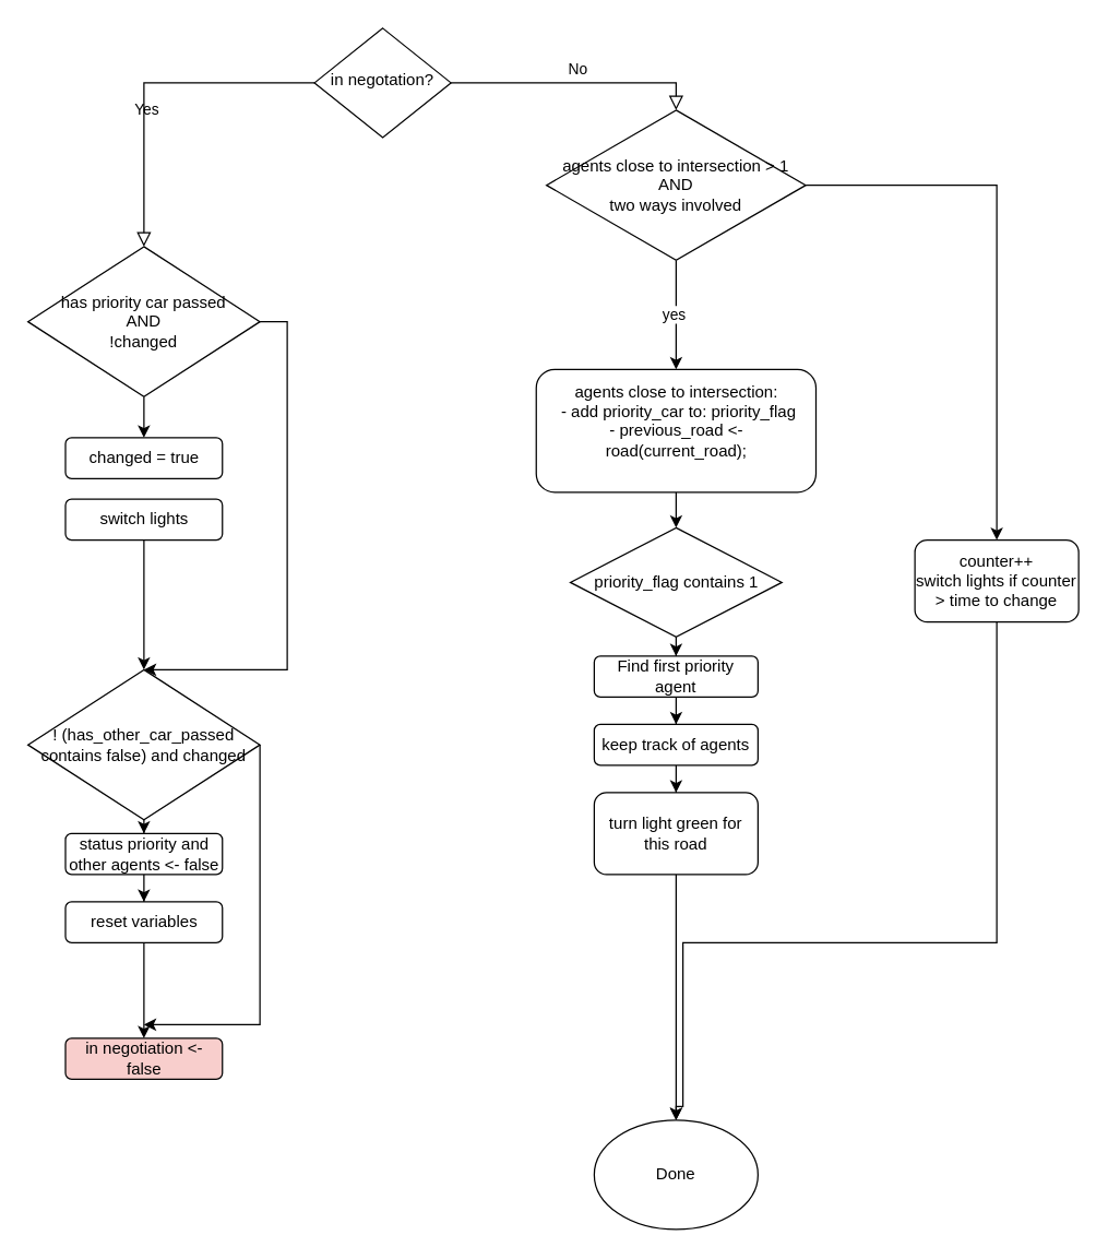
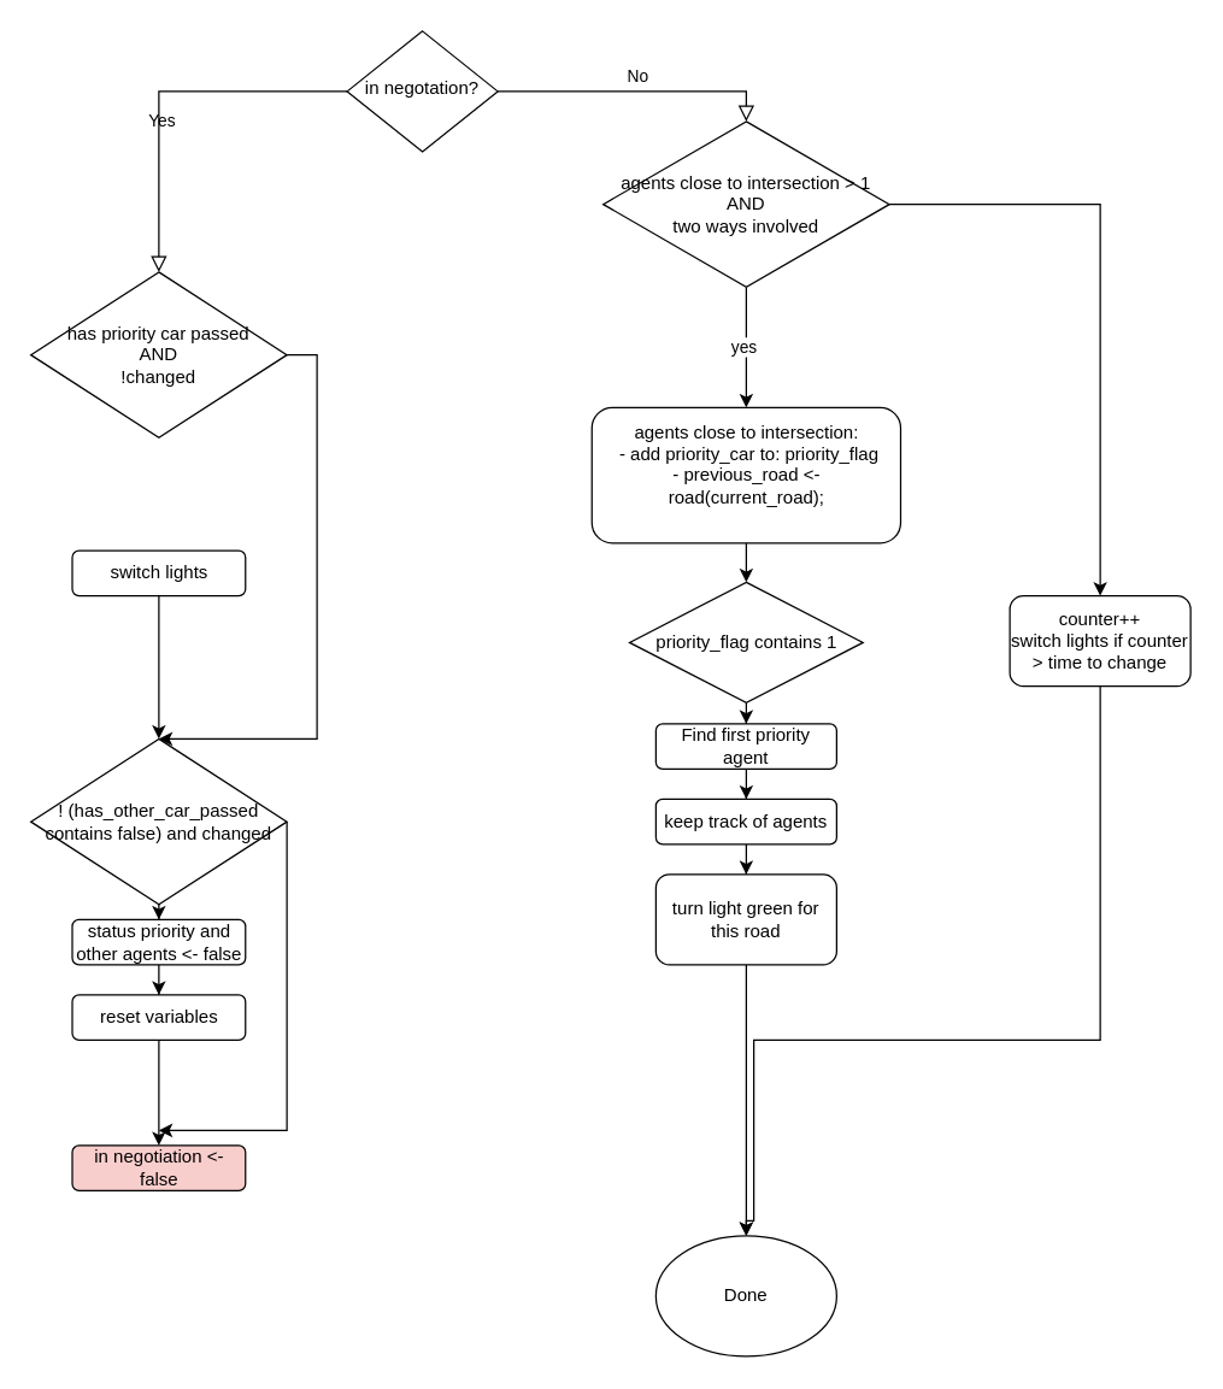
  <mxCell id="0" />
  <mxCell id="1" parent="0" />
  <mxCell id="2" value="Yes" style="rounded=0;html=1;jettySize=auto;orthogonalLoop=1;fontSize=11;endArrow=block;endFill=0;endSize=8;strokeWidth=1;shadow=0;labelBackgroundColor=none;edgeStyle=orthogonalEdgeStyle;entryX=0.5;entryY=0;entryDx=0;entryDy=0;" parent="1" source="4" target="7" edge="1"><mxGeometry y="20" relative="1" as="geometry"><mxPoint as="offset" /><mxPoint x="120" y="160" as="targetPoint" /></mxGeometry></mxCell>
  <mxCell id="3" value="No" style="edgeStyle=orthogonalEdgeStyle;rounded=0;html=1;jettySize=auto;orthogonalLoop=1;fontSize=11;endArrow=block;endFill=0;endSize=8;strokeWidth=1;shadow=0;labelBackgroundColor=none;entryX=0.5;entryY=0;entryDx=0;entryDy=0;" parent="1" source="4" target="19" edge="1"><mxGeometry y="10" relative="1" as="geometry"><mxPoint as="offset" /><mxPoint x="440" y="60" as="targetPoint" /></mxGeometry></mxCell>
  <mxCell id="4" value="in negotation?" style="rhombus;whiteSpace=wrap;html=1;shadow=0;fontFamily=Helvetica;fontSize=12;align=center;strokeWidth=1;spacing=6;spacingTop=-4;" parent="1" vertex="1"><mxGeometry x="230" y="20" width="100" height="80" as="geometry" /></mxCell>
- <mxCell id="5" style="edgeStyle=orthogonalEdgeStyle;rounded=0;orthogonalLoop=1;jettySize=auto;html=1;" edge="1" parent="1" source="7" target="8"><mxGeometry relative="1" as="geometry" /></mxCell>
  <mxCell id="6" style="edgeStyle=orthogonalEdgeStyle;rounded=0;orthogonalLoop=1;jettySize=auto;html=1;exitX=1;exitY=0.5;exitDx=0;exitDy=0;entryX=0.5;entryY=0;entryDx=0;entryDy=0;" edge="1" parent="1" source="7" target="13"><mxGeometry relative="1" as="geometry"><Array as="points"><mxPoint x="210" y="235" /><mxPoint x="210" y="490" /></Array></mxGeometry></mxCell>
  <mxCell id="7" value="has priority car passed&lt;br&gt;AND&lt;br&gt;!changed" style="rhombus;whiteSpace=wrap;html=1;" vertex="1" parent="1"><mxGeometry x="20" y="180" width="170" height="110" as="geometry" /></mxCell>
- <mxCell id="8" value="changed = true" style="rounded=1;whiteSpace=wrap;html=1;" vertex="1" parent="1"><mxGeometry x="47.5" y="320" width="115" height="30" as="geometry" /></mxCell>
  <mxCell id="9" style="edgeStyle=orthogonalEdgeStyle;rounded=0;orthogonalLoop=1;jettySize=auto;html=1;exitX=0.5;exitY=1;exitDx=0;exitDy=0;" edge="1" parent="1" source="10" target="13"><mxGeometry relative="1" as="geometry" /></mxCell>
  <mxCell id="10" value="switch lights" style="rounded=1;whiteSpace=wrap;html=1;" vertex="1" parent="1"><mxGeometry x="47.5" y="365" width="115" height="30" as="geometry" /></mxCell>
  <mxCell id="11" style="edgeStyle=orthogonalEdgeStyle;rounded=0;orthogonalLoop=1;jettySize=auto;html=1;" edge="1" parent="1" source="13" target="15"><mxGeometry relative="1" as="geometry" /></mxCell>
  <mxCell id="12" style="edgeStyle=orthogonalEdgeStyle;rounded=0;orthogonalLoop=1;jettySize=auto;html=1;exitX=1;exitY=0.5;exitDx=0;exitDy=0;" edge="1" parent="1" source="13"><mxGeometry relative="1" as="geometry"><mxPoint x="105" y="750" as="targetPoint" /><Array as="points"><mxPoint x="190" y="750" /></Array></mxGeometry></mxCell>
  <mxCell id="13" value="! (has_other_car_passed contains false) and changed" style="rhombus;whiteSpace=wrap;html=1;" vertex="1" parent="1"><mxGeometry x="20" y="490" width="170" height="110" as="geometry" /></mxCell>
  <mxCell id="14" style="edgeStyle=orthogonalEdgeStyle;rounded=0;orthogonalLoop=1;jettySize=auto;html=1;entryX=0.5;entryY=0;entryDx=0;entryDy=0;" edge="1" parent="1" source="15" target="34"><mxGeometry relative="1" as="geometry" /></mxCell>
  <mxCell id="15" value="status priority and other agents &amp;lt;- false" style="rounded=1;whiteSpace=wrap;html=1;" vertex="1" parent="1"><mxGeometry x="47.5" y="610" width="115" height="30" as="geometry" /></mxCell>
  <mxCell id="16" value="in negotiation &amp;lt;- false" style="rounded=1;whiteSpace=wrap;html=1;fillColor=#f8cecc;" vertex="1" parent="1"><mxGeometry x="47.5" y="760" width="115" height="30" as="geometry" /></mxCell>
  <mxCell id="17" value="yes&amp;nbsp;" style="edgeStyle=orthogonalEdgeStyle;rounded=0;orthogonalLoop=1;jettySize=auto;html=1;entryX=0.5;entryY=0;entryDx=0;entryDy=0;" edge="1" parent="1" source="19" target="21"><mxGeometry relative="1" as="geometry" /></mxCell>
  <mxCell id="18" style="edgeStyle=orthogonalEdgeStyle;rounded=0;orthogonalLoop=1;jettySize=auto;html=1;exitX=1;exitY=0.5;exitDx=0;exitDy=0;entryX=0.5;entryY=0;entryDx=0;entryDy=0;" edge="1" parent="1" source="19" target="25"><mxGeometry relative="1" as="geometry" /></mxCell>
  <mxCell id="19" value="agents close to intersection &amp;gt; 1&lt;br&gt;AND&lt;br&gt;two ways involved" style="rhombus;whiteSpace=wrap;html=1;" vertex="1" parent="1"><mxGeometry x="400" y="80" width="190" height="110" as="geometry" /></mxCell>
  <mxCell id="20" style="edgeStyle=orthogonalEdgeStyle;rounded=0;orthogonalLoop=1;jettySize=auto;html=1;entryX=0.5;entryY=0;entryDx=0;entryDy=0;" edge="1" parent="1" source="21" target="23"><mxGeometry relative="1" as="geometry" /></mxCell>
  <mxCell id="21" value="agents close to intersection:&lt;br&gt;&amp;nbsp;-&amp;nbsp;add priority_car to: priority_flag&lt;br&gt;-&amp;nbsp;previous_road &amp;lt;- road(current_road);&lt;br&gt;&lt;span style=&quot;color: rgba(0 , 0 , 0 , 0) ; font-family: monospace ; font-size: 0px&quot;&gt;-%3CmxGraphModel%3E%3Croot%3E%3CmxCell%20id%3D%220%22%2F%3E%3CmxCell%20id%3D%221%22%20parent%3D%220%22%2F%3E%3CmxCell%20id%3D%222%22%20value%3D%22status%20priority%20and%20other%20agents%20%26amp%3Blt%3B-%20false%22%20style%3D%22rounded%3D1%3BwhiteSpace%3Dwrap%3Bhtml%3D1%3B%22%20vertex%3D%221%22%20parent%3D%221%22%3E%3CmxGeometry%20x%3D%22177.5%22%20y%3D%22770%22%20width%3D%22115%22%20height%3D%2230%22%20as%3D%22geometry%22%2F%3E%3C%2FmxCell%3E%3C%2Froot%3E%3C%2FmxGraphModel%3E&lt;/span&gt;" style="rounded=1;whiteSpace=wrap;html=1;" vertex="1" parent="1"><mxGeometry x="392.5" y="270" width="205" height="90" as="geometry" /></mxCell>
  <mxCell id="22" style="edgeStyle=orthogonalEdgeStyle;rounded=0;orthogonalLoop=1;jettySize=auto;html=1;entryX=0.5;entryY=0;entryDx=0;entryDy=0;" edge="1" parent="1" source="23" target="30"><mxGeometry relative="1" as="geometry"><mxPoint x="495" y="660" as="targetPoint" /></mxGeometry></mxCell>
  <mxCell id="23" value="priority_flag contains 1" style="rhombus;whiteSpace=wrap;html=1;" vertex="1" parent="1"><mxGeometry x="417.5" y="386" width="155" height="80" as="geometry" /></mxCell>
  <mxCell id="24" style="edgeStyle=orthogonalEdgeStyle;rounded=0;orthogonalLoop=1;jettySize=auto;html=1;entryX=0.5;entryY=0;entryDx=0;entryDy=0;" edge="1" parent="1" source="25" target="26"><mxGeometry relative="1" as="geometry"><mxPoint x="460" y="800" as="targetPoint" /><Array as="points"><mxPoint x="730" y="690" /><mxPoint x="500" y="690" /><mxPoint x="500" y="810" /></Array></mxGeometry></mxCell>
  <mxCell id="25" value="counter++&lt;br&gt;switch lights if counter &amp;gt; time to change" style="rounded=1;whiteSpace=wrap;html=1;" vertex="1" parent="1"><mxGeometry x="670" y="395" width="120" height="60" as="geometry" /></mxCell>
  <mxCell id="26" value="Done" style="ellipse;whiteSpace=wrap;html=1;" vertex="1" parent="1"><mxGeometry x="435" y="820" width="120" height="80" as="geometry" /></mxCell>
  <mxCell id="27" style="edgeStyle=orthogonalEdgeStyle;rounded=0;orthogonalLoop=1;jettySize=auto;html=1;" edge="1" parent="1" source="28" target="26"><mxGeometry relative="1" as="geometry" /></mxCell>
  <mxCell id="28" value="turn light green for this road" style="rounded=1;whiteSpace=wrap;html=1;" vertex="1" parent="1"><mxGeometry x="435" y="580" width="120" height="60" as="geometry" /></mxCell>
  <mxCell id="29" style="edgeStyle=orthogonalEdgeStyle;rounded=0;orthogonalLoop=1;jettySize=auto;html=1;entryX=0.5;entryY=0;entryDx=0;entryDy=0;" edge="1" parent="1" source="30" target="32"><mxGeometry relative="1" as="geometry" /></mxCell>
  <mxCell id="30" value="Find first priority agent" style="rounded=1;whiteSpace=wrap;html=1;" vertex="1" parent="1"><mxGeometry x="435" y="480" width="120" height="30" as="geometry" /></mxCell>
  <mxCell id="31" style="edgeStyle=orthogonalEdgeStyle;rounded=0;orthogonalLoop=1;jettySize=auto;html=1;entryX=0.5;entryY=0;entryDx=0;entryDy=0;" edge="1" parent="1" source="32" target="28"><mxGeometry relative="1" as="geometry" /></mxCell>
  <mxCell id="32" value="keep track of agents" style="rounded=1;whiteSpace=wrap;html=1;" vertex="1" parent="1"><mxGeometry x="435" y="530" width="120" height="30" as="geometry" /></mxCell>
  <mxCell id="33" style="edgeStyle=orthogonalEdgeStyle;rounded=0;orthogonalLoop=1;jettySize=auto;html=1;entryX=0.5;entryY=0;entryDx=0;entryDy=0;" edge="1" parent="1" source="34" target="16"><mxGeometry relative="1" as="geometry" /></mxCell>
  <mxCell id="34" value="reset variables" style="rounded=1;whiteSpace=wrap;html=1;" vertex="1" parent="1"><mxGeometry x="47.5" y="660" width="115" height="30" as="geometry" /></mxCell>
